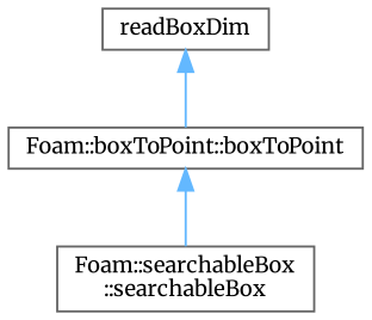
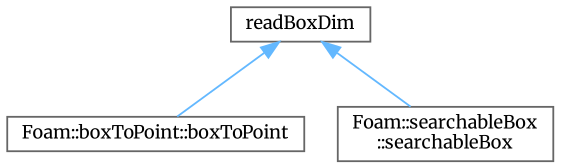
  digraph {
    fontname=Merriweather
    rankdir=TB
    node [color=grey40 fillcolor=white fontname=Merriweather fontsize=10 shape=box style=filled]
    edge [color=steelblue1 dir=back fontname=Merriweather fontsize=10 labelfontname=Helvetica labelfontsize=10 style=solid]
    n1 [color=gray40 fontcolor=black height=0.2 label=readBoxDim width=0.4]
    n2 [height=0.2 label="Foam::boxToPoint::boxToPoint" width=0.4]
    n3 [height=0.2 label="Foam::searchableBox\l::searchableBox" width=0.4]
    n1 -> n2
-   n2 -> n3
+   n1 -> n3
  }
